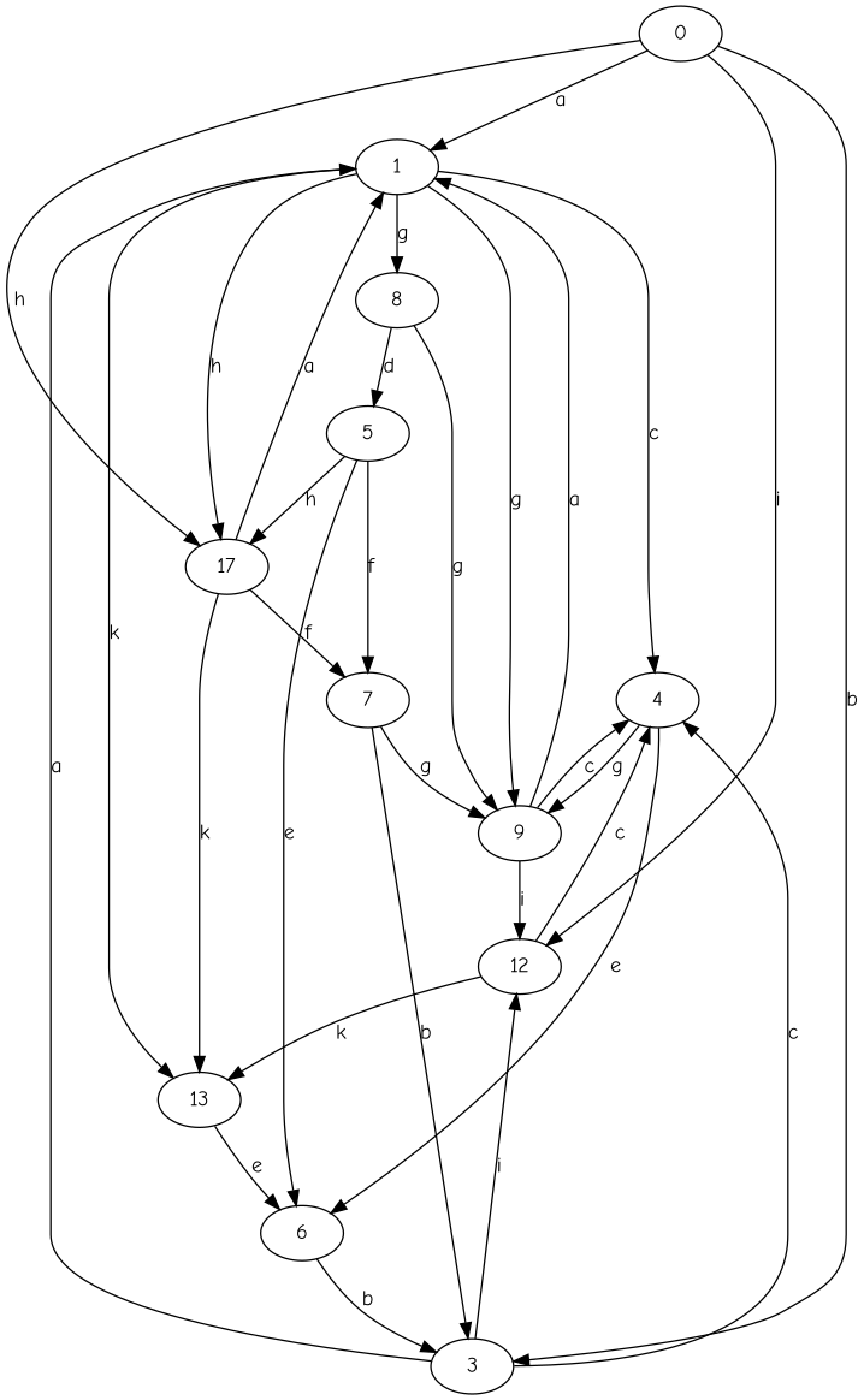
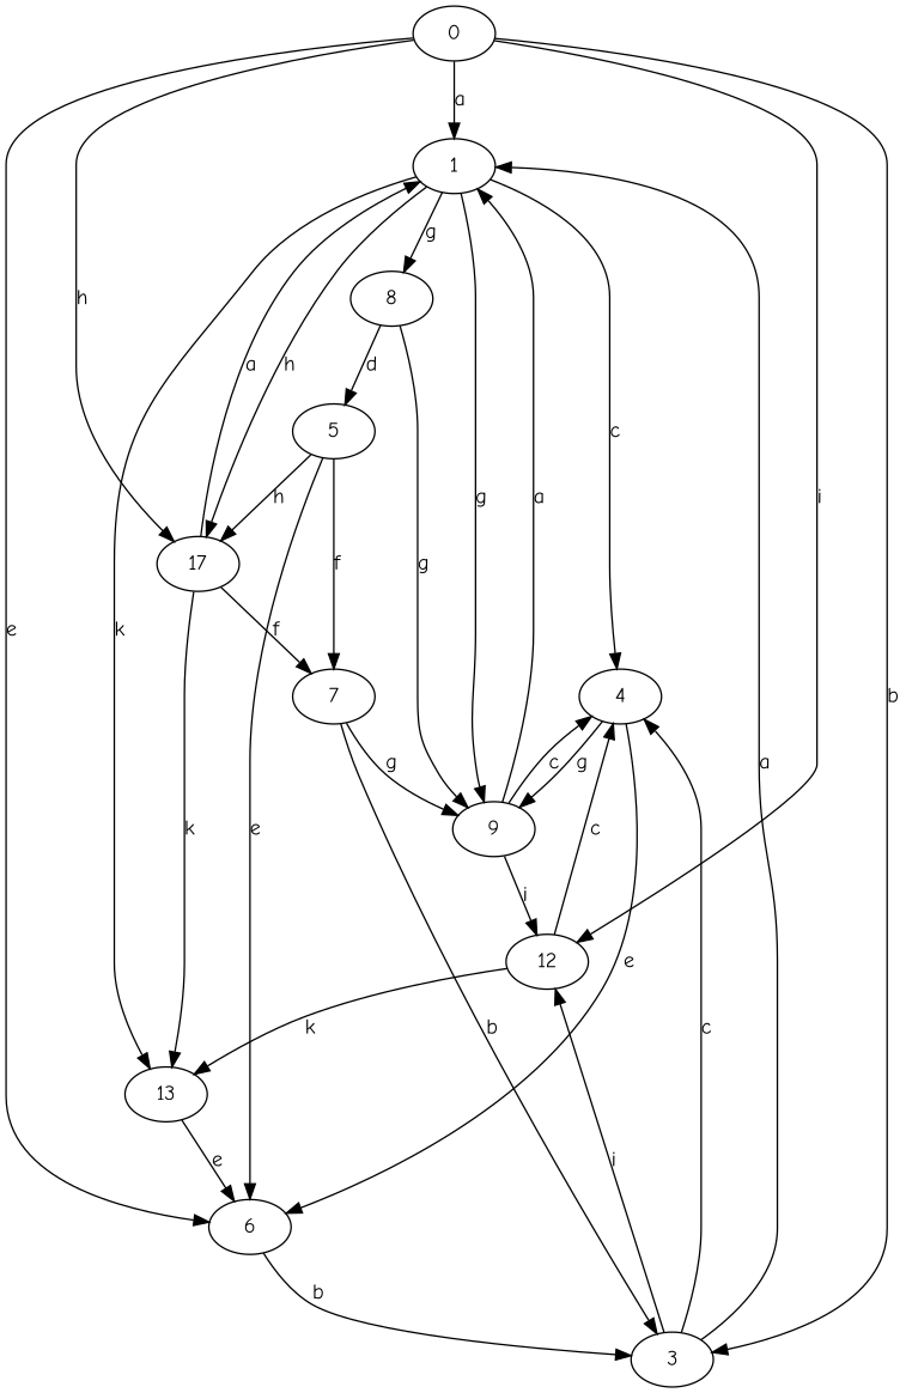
  strict digraph {
    fontname="Comic Neue"
    node [fontname="Comic Neue"]
    edge [fontname="Comic Neue"]
    1
    4
    8
    9
    n5 [label=17]
    13
    6
    5
    n9 [label=12]
    7
    3
    0
    1 -> 4 [label=c]
    1 -> 8 [label=g]
    1 -> 9 [label=g]
    1 -> n5 [label=h]
    1 -> 13 [label=k]
    4 -> 9 [label=g]
    4 -> 6 [label=e]
    8 -> 9 [label=g]
    8 -> 5 [label=d]
    9 -> 1 [label=a]
    9 -> 4 [label=c]
    9 -> n9 [label=i]
    n5 -> 1 [label=a]
    n5 -> 13 [label=k]
    n5 -> 7 [label=f]
    13 -> 6 [label=e]
    6 -> 3 [label=b]
    5 -> n5 [label=h]
    5 -> 6 [label=e]
    5 -> 7 [label=f]
    n9 -> 4 [label=c]
    n9 -> 13 [label=k]
    7 -> 9 [label=g]
    7 -> 3 [label=b]
    3 -> 1 [label=a]
    3 -> 4 [label=c]
    3 -> n9 [label=i]
    0 -> 1 [label=a]
    0 -> n5 [label=h]
+   0 -> 6 [label=e]
    0 -> n9 [label=i]
    0 -> 3 [label=b]
  }
